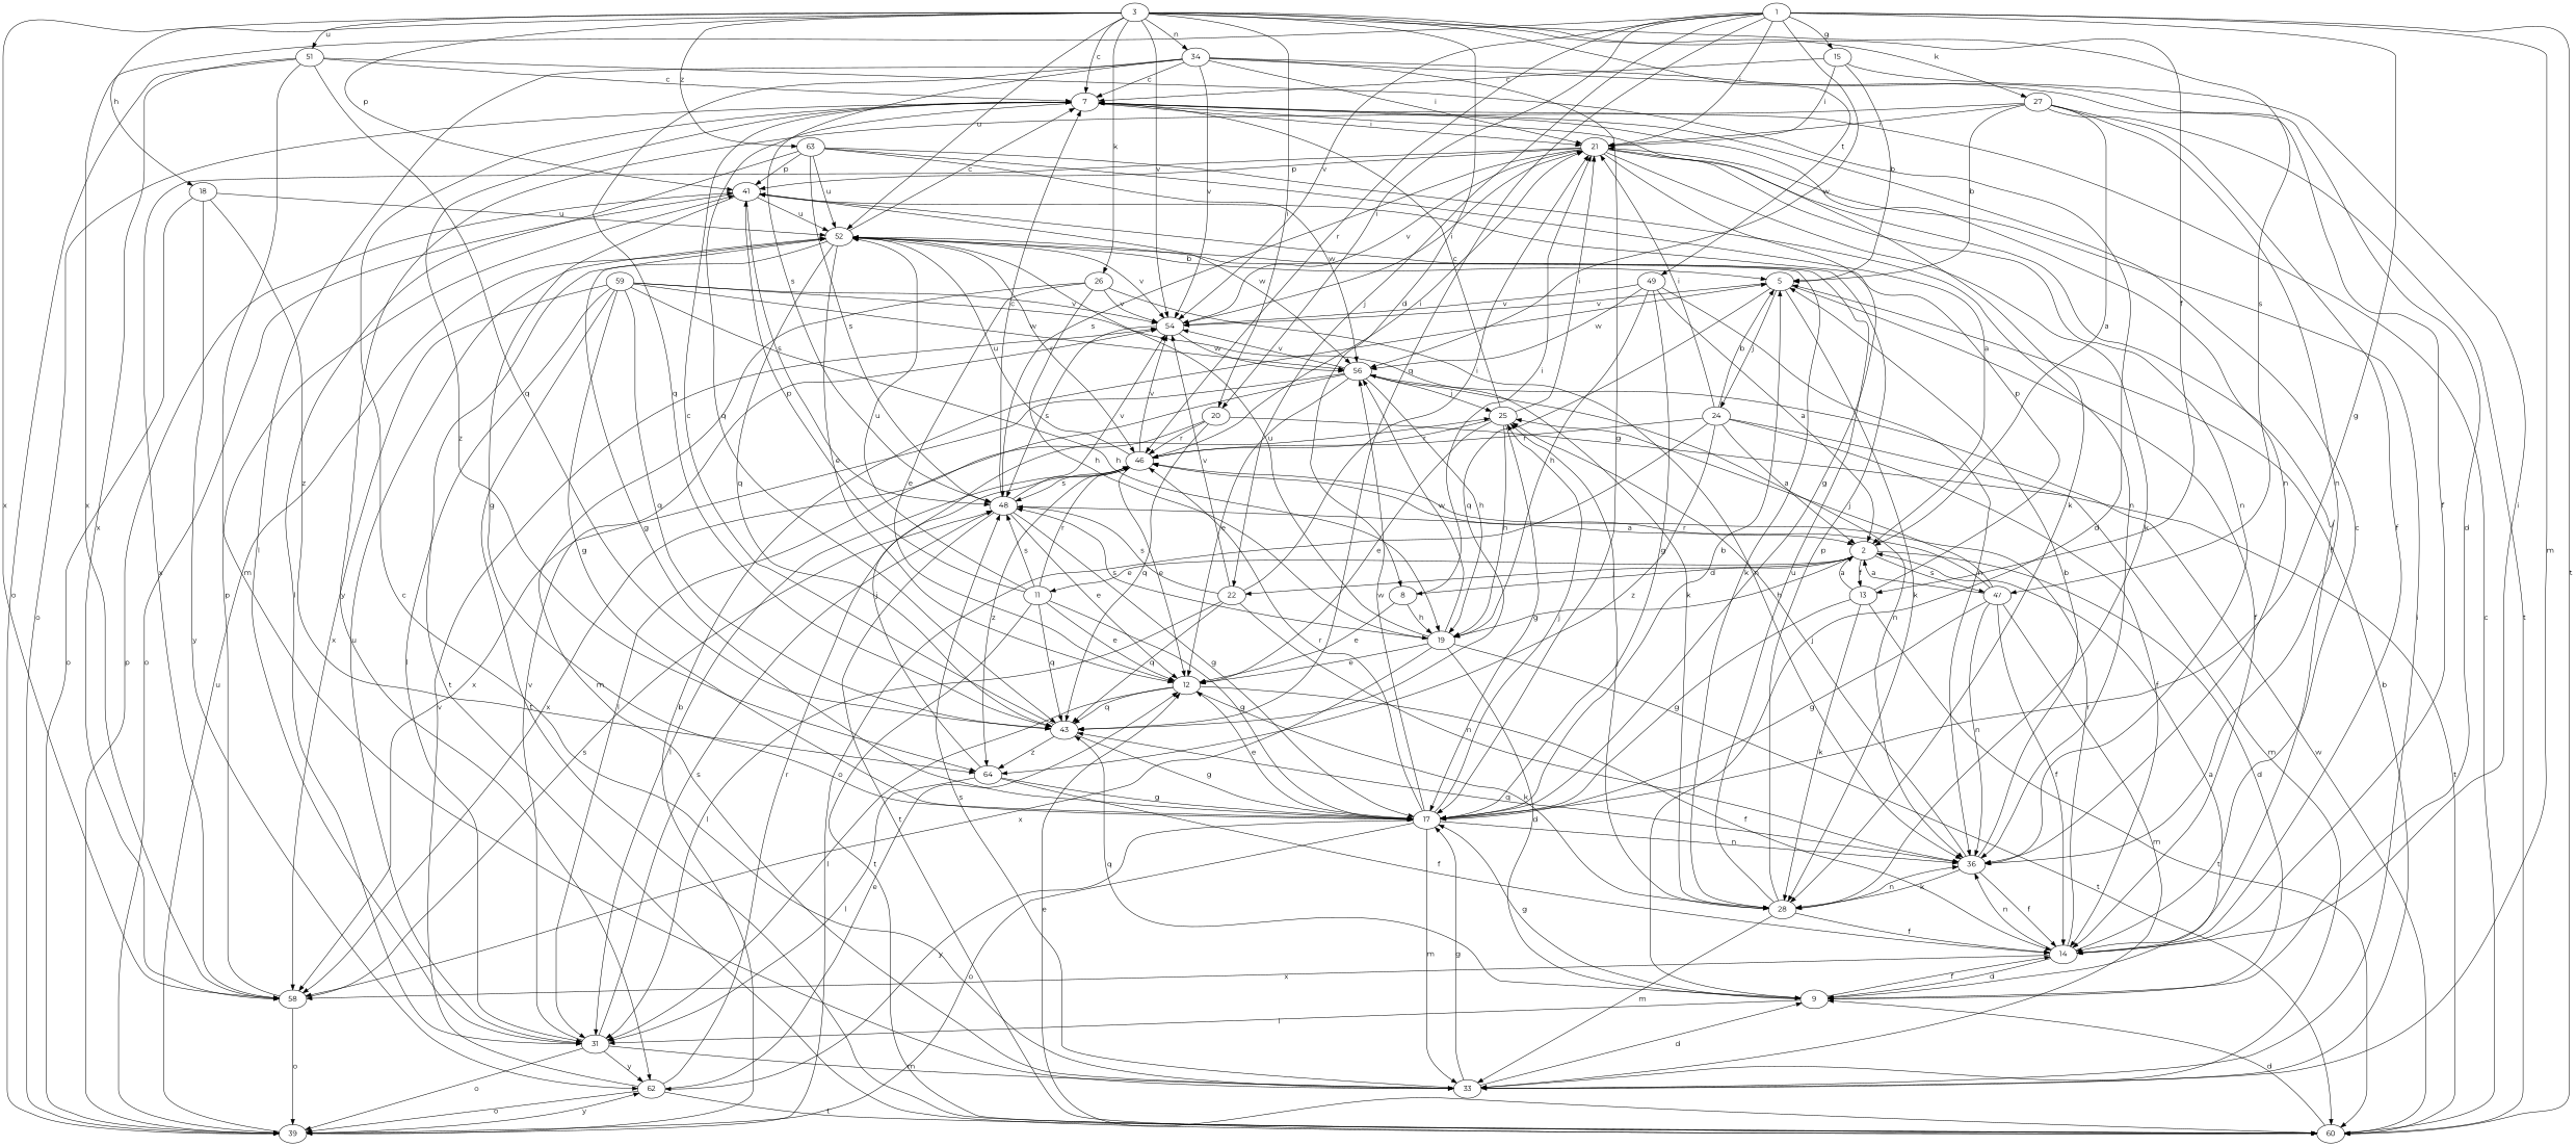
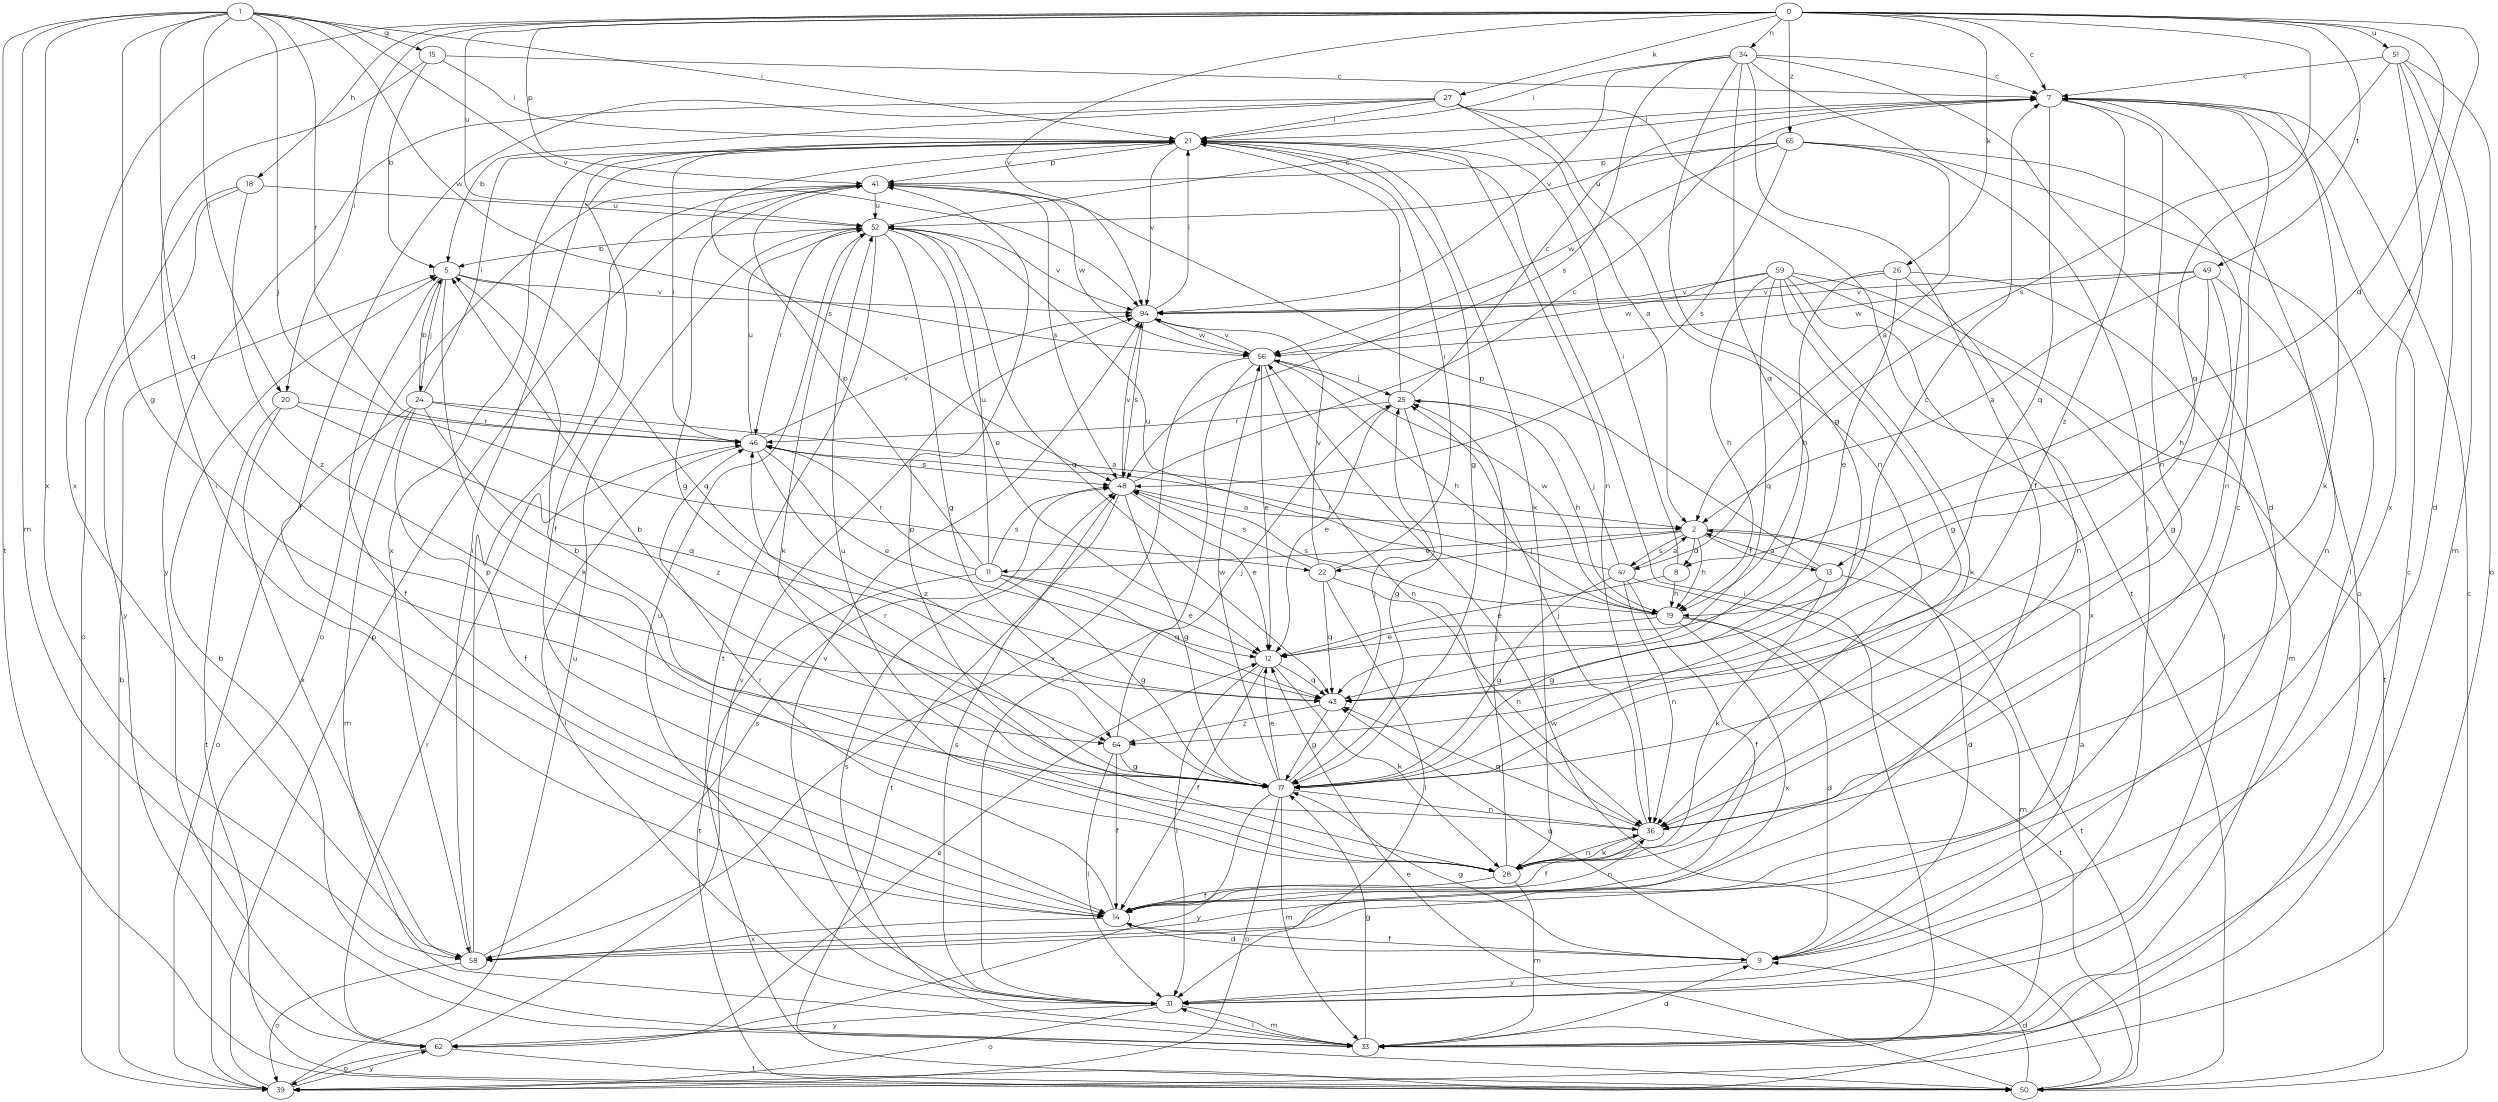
  strict digraph {
    fontname=Montserrat
    node [fontname=Montserrat]
    edge [fontname=Montserrat]
-   0 [label=3]
+   0
    7
    8
    13
    18
    20
    26
    27
    34
    41
    47
    49
    51
    52
-   54
+   54 [label=94]
    58
-   63
+   63 [label=65]
    21
    43
    28
    36
    39
    64
    19
    12
    17
-   50 [label=60]
+   50
    2
    62
    46
    33
    5
    14
    9
    31
    48
    56
    25
    1
    15
    22
    59
    11
    24
    0 -> 7 [label=c]
    0 -> 8 [label=d]
    0 -> 13 [label=f]
    0 -> 18 [label=h]
    0 -> 20 [label=i]
    0 -> 26 [label=k]
    0 -> 27 [label=k]
    0 -> 34 [label=n]
    0 -> 41 [label=p]
    0 -> 47 [label=s]
    0 -> 49 [label=t]
    0 -> 51 [label=u]
    0 -> 52 [label=u]
    0 -> 54 [label=v]
    0 -> 58 [label=x]
    0 -> 63 [label=z]
    7 -> 21 [label=i]
    7 -> 43 [label=q]
    7 -> 28 [label=k]
    7 -> 36 [label=n]
    7 -> 39 [label=o]
    7 -> 64 [label=z]
    8 -> 21 [label=i]
    8 -> 19 [label=h]
    8 -> 12 [label=e]
    13 -> 41 [label=p]
    13 -> 28 [label=k]
    13 -> 17 [label=g]
    13 -> 50 [label=t]
    13 -> 2 [label=a]
    18 -> 52 [label=u]
    18 -> 39 [label=o]
    18 -> 64 [label=z]
    18 -> 62 [label=y]
    20 -> 58 [label=x]
    20 -> 43 [label=q]
    20 -> 50 [label=t]
    20 -> 46 [label=r]
    26 -> 54 [label=v]
    26 -> 36 [label=n]
    26 -> 19 [label=h]
    26 -> 12 [label=e]
    26 -> 33 [label=m]
    27 -> 21 [label=i]
    27 -> 36 [label=n]
    27 -> 50 [label=t]
    27 -> 2 [label=a]
    27 -> 62 [label=y]
    27 -> 5 [label=b]
    27 -> 14 [label=f]
    34 -> 7 [label=c]
    34 -> 54 [label=v]
    34 -> 21 [label=i]
    34 -> 43 [label=q]
    34 -> 17 [label=g]
    34 -> 14 [label=f]
    34 -> 9 [label=d]
    34 -> 31 [label=l]
    34 -> 48 [label=s]
    41 -> 52 [label=u]
    41 -> 39 [label=o]
    41 -> 17 [label=g]
    41 -> 48 [label=s]
    41 -> 56 [label=w]
    47 -> 36 [label=n]
    47 -> 17 [label=g]
    47 -> 2 [label=a]
    47 -> 46 [label=r]
    47 -> 33 [label=m]
    47 -> 14 [label=f]
    47 -> 25 [label=j]
    49 -> 54 [label=v]
    49 -> 36 [label=n]
    49 -> 19 [label=h]
    49 -> 17 [label=g]
    49 -> 2 [label=a]
    49 -> 56 [label=w]
    51 -> 7 [label=c]
    51 -> 58 [label=x]
    51 -> 43 [label=q]
    51 -> 39 [label=o]
    51 -> 33 [label=m]
    51 -> 9 [label=d]
    52 -> 7 [label=c]
    52 -> 54 [label=v]
    52 -> 43 [label=q]
    52 -> 28 [label=k]
    52 -> 12 [label=e]
    52 -> 17 [label=g]
    52 -> 50 [label=t]
    52 -> 46 [label=r]
    52 -> 5 [label=b]
    54 -> 21 [label=i]
    54 -> 48 [label=s]
    54 -> 56 [label=w]
    58 -> 41 [label=p]
+   58 -> 21 [label=i]
    58 -> 39 [label=o]
    58 -> 48 [label=s]
    63 -> 41 [label=p]
    63 -> 52 [label=u]
    63 -> 36 [label=n]
    63 -> 2 [label=a]
    63 -> 31 [label=l]
    63 -> 48 [label=s]
    63 -> 56 [label=w]
    21 -> 41 [label=p]
    21 -> 54 [label=v]
    21 -> 58 [label=x]
    21 -> 28 [label=k]
    21 -> 36 [label=n]
    21 -> 17 [label=g]
    21 -> 14 [label=f]
    21 -> 48 [label=s]
    43 -> 7 [label=c]
    43 -> 64 [label=z]
    43 -> 17 [label=g]
    28 -> 41 [label=p]
    28 -> 52 [label=u]
    28 -> 36 [label=n]
    28 -> 33 [label=m]
    28 -> 14 [label=f]
    28 -> 25 [label=j]
    36 -> 43 [label=q]
    36 -> 28 [label=k]
    36 -> 5 [label=b]
    36 -> 14 [label=f]
    36 -> 25 [label=j]
    39 -> 41 [label=p]
    39 -> 52 [label=u]
    39 -> 62 [label=y]
    39 -> 5 [label=b]
    64 -> 17 [label=g]
    64 -> 14 [label=f]
    64 -> 31 [label=l]
    64 -> 25 [label=j]
    19 -> 52 [label=u]
    19 -> 58 [label=x]
    19 -> 12 [label=e]
    19 -> 50 [label=t]
    19 -> 9 [label=d]
    19 -> 48 [label=s]
    19 -> 56 [label=w]
    12 -> 43 [label=q]
    12 -> 28 [label=k]
    12 -> 14 [label=f]
    12 -> 31 [label=l]
    17 -> 36 [label=n]
    17 -> 39 [label=o]
    17 -> 12 [label=e]
    17 -> 62 [label=y]
    17 -> 46 [label=r]
    17 -> 33 [label=m]
    17 -> 5 [label=b]
    17 -> 56 [label=w]
    17 -> 25 [label=j]
    50 -> 7 [label=c]
    50 -> 12 [label=e]
    50 -> 9 [label=d]
    50 -> 56 [label=w]
    2 -> 8 [label=d]
    2 -> 13 [label=f]
    2 -> 47 [label=s]
    2 -> 19 [label=h]
    2 -> 9 [label=d]
    2 -> 22 [label=j]
    2 -> 11 [label=e]
    62 -> 54 [label=v]
    62 -> 39 [label=o]
    62 -> 12 [label=e]
    62 -> 50 [label=t]
    62 -> 46 [label=r]
    46 -> 52 [label=u]
    46 -> 54 [label=v]
    46 -> 21 [label=i]
    46 -> 64 [label=z]
    46 -> 12 [label=e]
    46 -> 31 [label=l]
    46 -> 48 [label=s]
    33 -> 7 [label=c]
    33 -> 21 [label=i]
    33 -> 17 [label=g]
    33 -> 5 [label=b]
    33 -> 9 [label=d]
+   33 -> 31 [label=l]
    33 -> 48 [label=s]
    5 -> 54 [label=v]
    5 -> 43 [label=q]
    5 -> 28 [label=k]
    5 -> 14 [label=f]
    5 -> 24 [label=j]
    14 -> 7 [label=c]
    14 -> 58 [label=x]
    14 -> 36 [label=n]
    14 -> 46 [label=r]
    14 -> 9 [label=d]
    9 -> 43 [label=q]
    9 -> 17 [label=g]
    9 -> 2 [label=a]
    9 -> 14 [label=f]
-   9 -> 31 [label=l]
+   9 -> 31 [label=y]
    31 -> 52 [label=u]
    31 -> 54 [label=v]
    31 -> 39 [label=o]
    31 -> 62 [label=y]
    31 -> 33 [label=m]
    31 -> 48 [label=s]
    48 -> 7 [label=c]
    48 -> 54 [label=v]
    48 -> 12 [label=e]
    48 -> 17 [label=g]
    48 -> 50 [label=t]
    48 -> 2 [label=a]
    56 -> 54 [label=v]
    56 -> 58 [label=x]
    56 -> 36 [label=n]
    56 -> 19 [label=h]
    56 -> 12 [label=e]
    56 -> 31 [label=l]
    56 -> 25 [label=j]
    25 -> 7 [label=c]
    25 -> 21 [label=i]
    25 -> 19 [label=h]
    25 -> 12 [label=e]
    25 -> 17 [label=g]
    25 -> 46 [label=r]
    1 -> 20 [label=i]
    1 -> 54 [label=v]
    1 -> 58 [label=x]
    1 -> 21 [label=i]
    1 -> 43 [label=q]
    1 -> 17 [label=g]
    1 -> 50 [label=t]
    1 -> 46 [label=r]
    1 -> 33 [label=m]
    1 -> 56 [label=w]
    1 -> 15 [label=g]
    1 -> 22 [label=j]
    15 -> 7 [label=c]
    15 -> 21 [label=i]
    15 -> 5 [label=b]
    15 -> 14 [label=i]
    22 -> 54 [label=v]
    22 -> 21 [label=i]
    22 -> 43 [label=q]
    22 -> 36 [label=n]
    22 -> 31 [label=l]
    22 -> 48 [label=s]
    59 -> 54 [label=v]
    59 -> 58 [label=x]
    59 -> 43 [label=q]
    59 -> 28 [label=k]
    59 -> 19 [label=h]
    59 -> 17 [label=g]
    59 -> 50 [label=t]
    59 -> 31 [label=l]
    59 -> 56 [label=w]
    11 -> 41 [label=p]
    11 -> 52 [label=u]
    11 -> 43 [label=q]
    11 -> 12 [label=e]
    11 -> 17 [label=g]
    11 -> 50 [label=t]
    11 -> 46 [label=r]
    11 -> 48 [label=s]
    24 -> 21 [label=i]
    24 -> 39 [label=o]
    24 -> 64 [label=z]
    24 -> 2 [label=a]
    24 -> 46 [label=r]
    24 -> 33 [label=m]
    24 -> 5 [label=b]
    24 -> 14 [label=f]
  }
